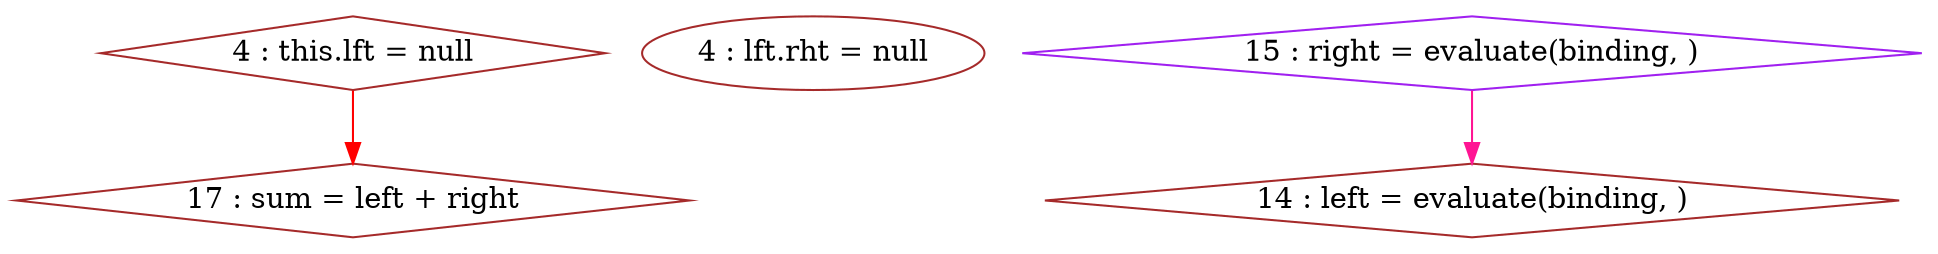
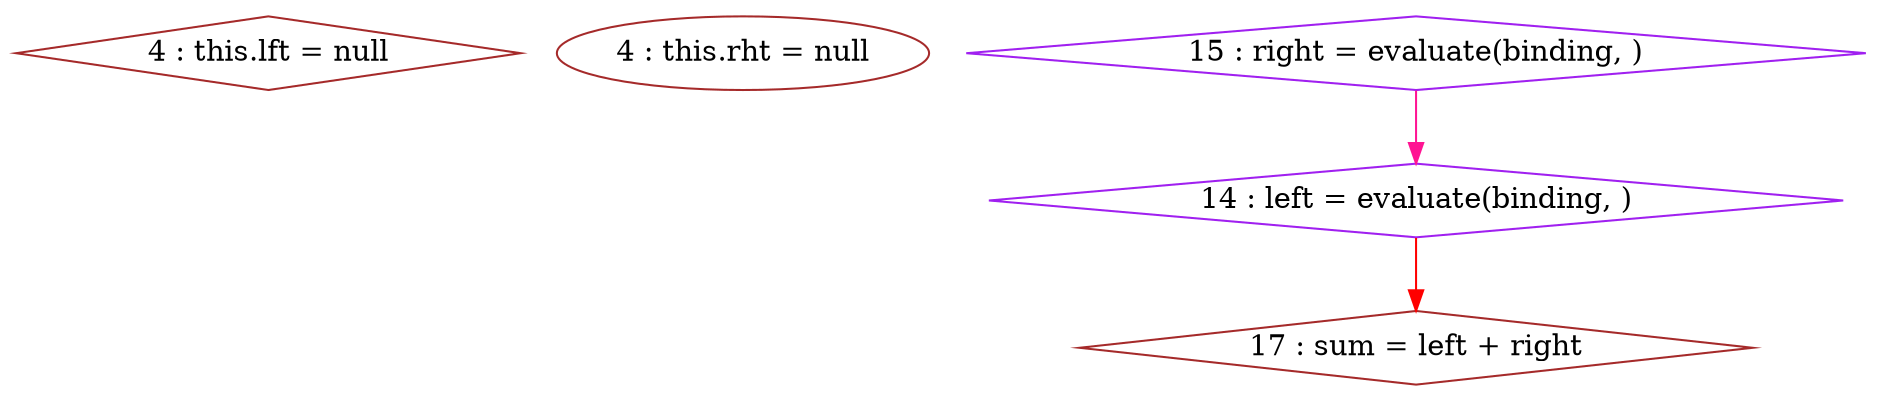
  digraph {
    node [color=brown shape=diamond]
    edge [arrowhead=normal]
    "4 : this.lft = null"
-   "4 : this.rht = null" [shape=ellipse label="4 : lft.rht = null"]
-   "14 : left = evaluate(binding, )"
+   "4 : this.rht = null" [shape=ellipse]
+   "14 : left = evaluate(binding, )" [color=purple]
    "17 : sum = left + right"
    "15 : right = evaluate(binding, )" [color=purple]
-   "4 : this.lft = null" -> "17 : sum = left + right" [color=red]
+   "14 : left = evaluate(binding, )" -> "17 : sum = left + right" [color=red]
    "15 : right = evaluate(binding, )" -> "14 : left = evaluate(binding, )" [color=deeppink]
  }
